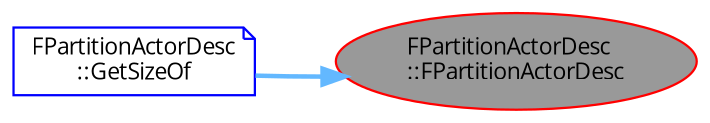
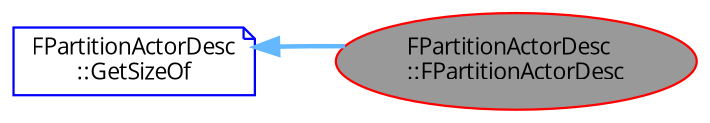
  digraph {
    rankdir=RL
    fontname="Open Sans"
    node [fontname="Open Sans" fontsize=10 style=filled]
    n1 [color=red fillcolor=grey60 fontcolor=black height=0.2 label="FPartitionActorDesc\l::FPartitionActorDesc" shape=ellipse width=0.4]
    n2 [color=blue fillcolor=white height=0.2 label="FPartitionActorDesc\l::GetSizeOf" shape=note width=0.4]
-   n1 -> n2 [color=steelblue1 dir=back fontname="Open Sans" fontsize=10 labelfontname=Helvetica labelfontsize=10 style=bold]
+   n2 -> n1 [color=steelblue1 dir=back fontname="Open Sans" fontsize=10 labelfontname=Helvetica labelfontsize=10 style=bold]
  }
